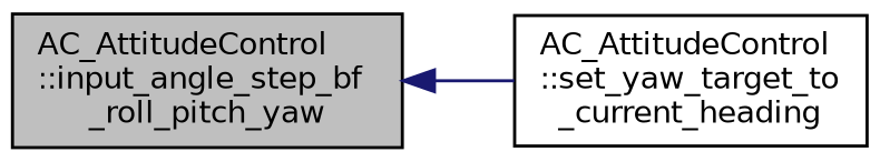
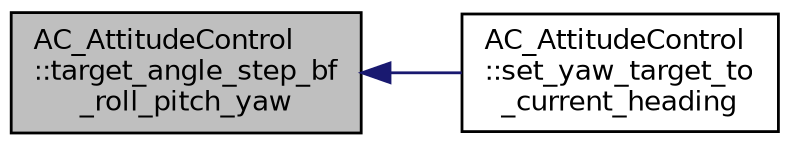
  digraph {
    rankdir=LR
    node [color=black fontname=Helvetica fontsize=10 shape=record style=filled]
-   n1 [fillcolor=grey75 fontcolor=black height=0.2 label="AC_AttitudeControl\l::input_angle_step_bf\l_roll_pitch_yaw" width=0.4]
+   n1 [fillcolor=grey75 fontcolor=black height=0.2 label="AC_AttitudeControl\l::target_angle_step_bf\l_roll_pitch_yaw" width=0.4]
    n2 [fillcolor=white height=0.2 label="AC_AttitudeControl\l::set_yaw_target_to\l_current_heading" width=0.4]
    n1 -> n2 [color=midnightblue dir=back fontname=Helvetica fontsize=10 labelfontname=Helvetica labelfontsize=10 style=solid]
  }
